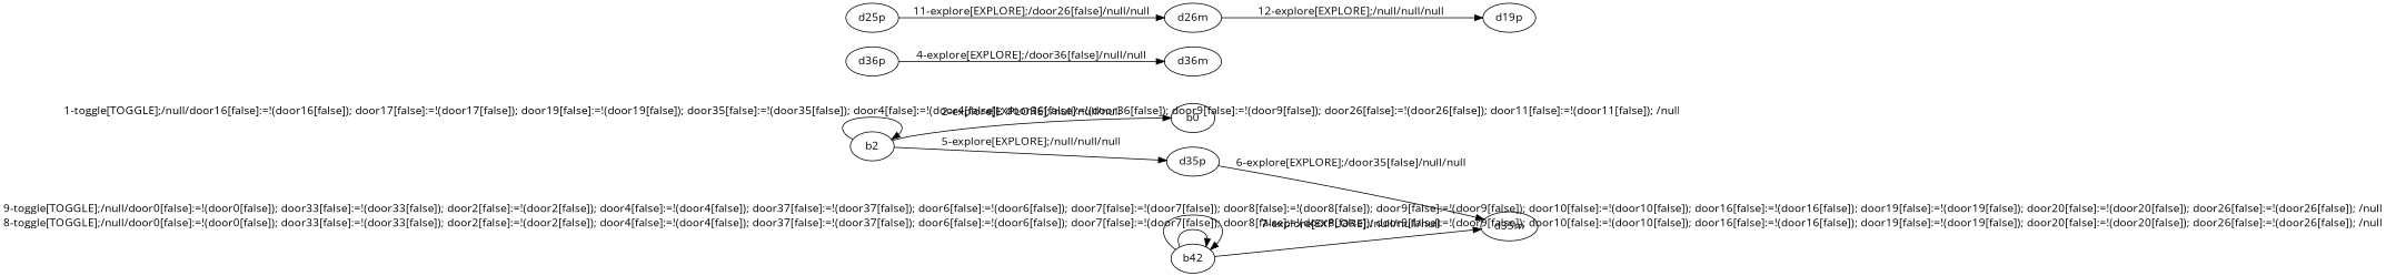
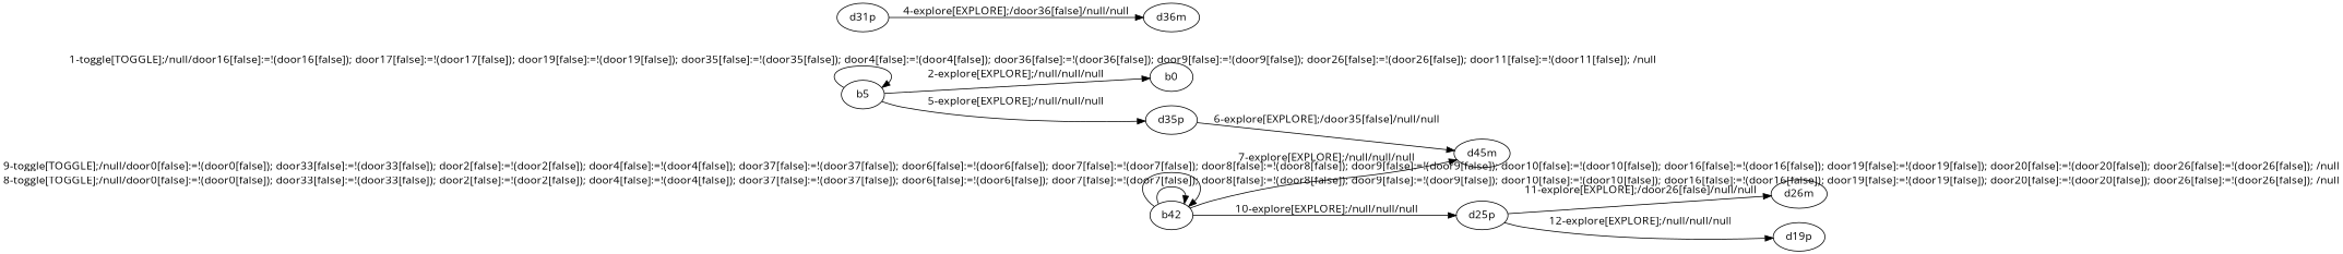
  digraph {
    fontname="Open Sans"
    rankdir=LR
    node [fontname="Open Sans"]
    edge [fontname="Open Sans"]
-   b2
+   b2 [label=b5]
    b0
    d35p
-   d36p
+   d36p [label=d31p]
    d36m
-   d35m
+   d35m [label=d45m]
    b42
    n8 [label=d25p]
    d26m
    d19p
    b2 -> b2 [label="1-toggle[TOGGLE];/null/door16[false]:=!(door16[false]); door17[false]:=!(door17[false]); door19[false]:=!(door19[false]); door35[false]:=!(door35[false]); door4[false]:=!(door4[false]); door36[false]:=!(door36[false]); door9[false]:=!(door9[false]); door26[false]:=!(door26[false]); door11[false]:=!(door11[false]); /null"]
    b2 -> b0 [label="2-explore[EXPLORE];/null/null/null"]
    b2 -> d35p [label="5-explore[EXPLORE];/null/null/null"]
    d35p -> d35m [label="6-explore[EXPLORE];/door35[false]/null/null"]
    d36p -> d36m [label="4-explore[EXPLORE];/door36[false]/null/null"]
    b42 -> d35m [label="7-explore[EXPLORE];/null/null/null"]
    b42 -> b42 [label="8-toggle[TOGGLE];/null/door0[false]:=!(door0[false]); door33[false]:=!(door33[false]); door2[false]:=!(door2[false]); door4[false]:=!(door4[false]); door37[false]:=!(door37[false]); door6[false]:=!(door6[false]); door7[false]:=!(door7[false]); door8[false]:=!(door8[false]); door9[false]:=!(door9[false]); door10[false]:=!(door10[false]); door16[false]:=!(door16[false]); door19[false]:=!(door19[false]); door20[false]:=!(door20[false]); door26[false]:=!(door26[false]); /null"]
    b42 -> b42 [label="9-toggle[TOGGLE];/null/door0[false]:=!(door0[false]); door33[false]:=!(door33[false]); door2[false]:=!(door2[false]); door4[false]:=!(door4[false]); door37[false]:=!(door37[false]); door6[false]:=!(door6[false]); door7[false]:=!(door7[false]); door8[false]:=!(door8[false]); door9[false]:=!(door9[false]); door10[false]:=!(door10[false]); door16[false]:=!(door16[false]); door19[false]:=!(door19[false]); door20[false]:=!(door20[false]); door26[false]:=!(door26[false]); /null"]
+   b42 -> n8 [label="10-explore[EXPLORE];/null/null/null"]
    n8 -> d26m [label="11-explore[EXPLORE];/door26[false]/null/null"]
-   d26m -> d19p [label="12-explore[EXPLORE];/null/null/null"]
+   n8 -> d19p [label="12-explore[EXPLORE];/null/null/null"]
  }
